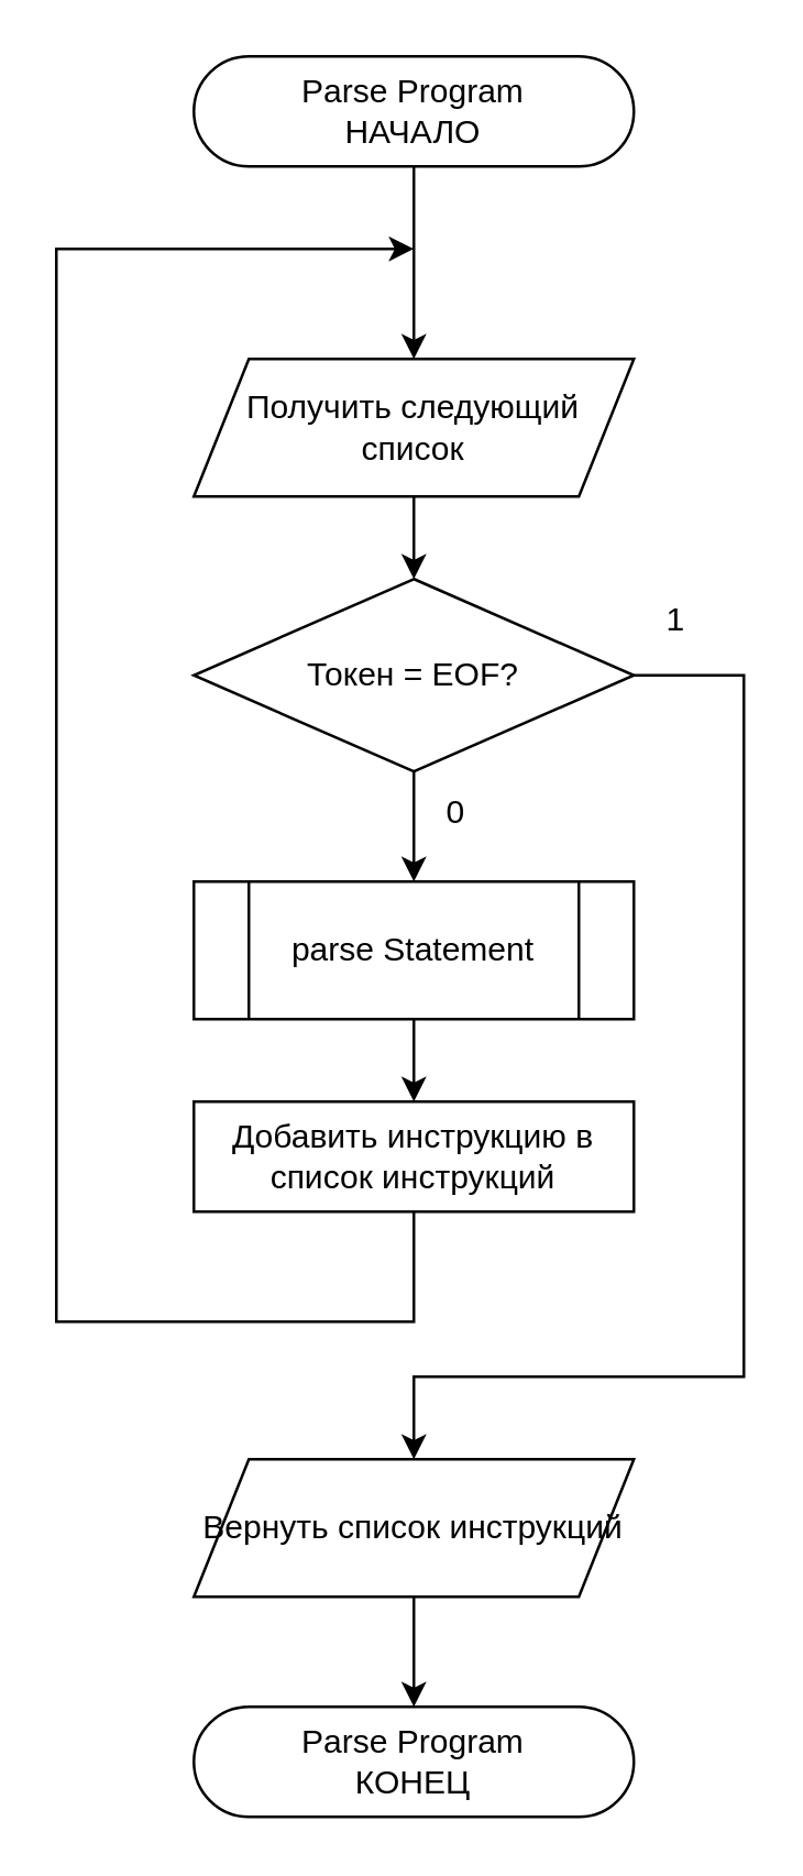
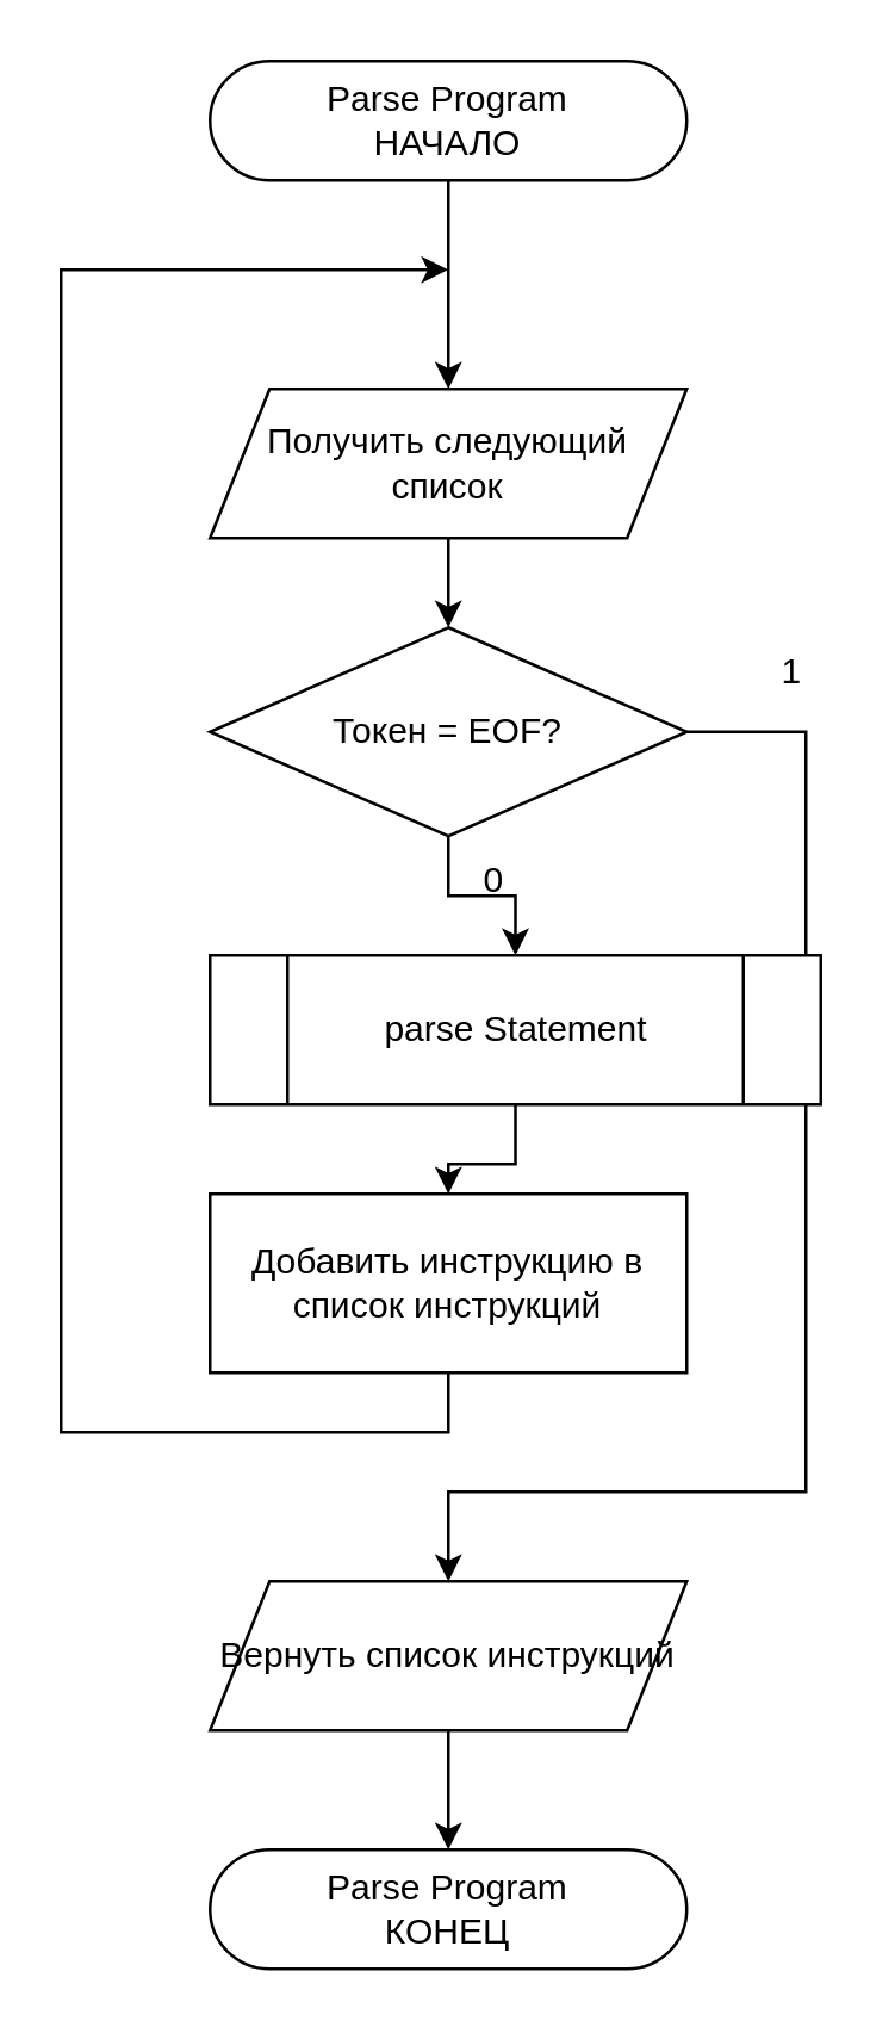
  <mxCell id="0" />
  <mxCell id="1" parent="0" />
  <mxCell id="2" value="" style="edgeStyle=orthogonalEdgeStyle;rounded=0;orthogonalLoop=1;jettySize=auto;html=1;" edge="1" parent="1" source="3" target="5"><mxGeometry relative="1" as="geometry" /></mxCell>
  <mxCell id="3" value="Parse Program&lt;br&gt;НАЧАЛО" style="rounded=1;whiteSpace=wrap;html=1;arcSize=50;" vertex="1" parent="1"><mxGeometry x="70" y="20" width="160" height="40" as="geometry" /></mxCell>
  <mxCell id="4" style="edgeStyle=orthogonalEdgeStyle;rounded=0;orthogonalLoop=1;jettySize=auto;html=1;exitX=0.5;exitY=1;exitDx=0;exitDy=0;entryX=0.5;entryY=0;entryDx=0;entryDy=0;" edge="1" parent="1" source="5" target="8"><mxGeometry relative="1" as="geometry" /></mxCell>
  <mxCell id="5" value="Получить следующий список" style="shape=parallelogram;perimeter=parallelogramPerimeter;whiteSpace=wrap;html=1;fixedSize=1;" vertex="1" parent="1"><mxGeometry x="70" y="130" width="160" height="50" as="geometry" /></mxCell>
  <mxCell id="6" style="edgeStyle=orthogonalEdgeStyle;rounded=0;orthogonalLoop=1;jettySize=auto;html=1;entryX=0.5;entryY=0;entryDx=0;entryDy=0;" edge="1" parent="1" source="8" target="10"><mxGeometry relative="1" as="geometry" /></mxCell>
  <mxCell id="7" style="edgeStyle=orthogonalEdgeStyle;rounded=0;orthogonalLoop=1;jettySize=auto;html=1;exitX=1;exitY=0.5;exitDx=0;exitDy=0;entryX=0.5;entryY=0;entryDx=0;entryDy=0;" edge="1" parent="1" source="8" target="17"><mxGeometry relative="1" as="geometry"><mxPoint x="150" y="530" as="targetPoint" /><Array as="points"><mxPoint x="270" y="245" /><mxPoint x="270" y="500" /><mxPoint x="150" y="500" /></Array></mxGeometry></mxCell>
  <mxCell id="8" value="Токен = EOF?" style="rhombus;whiteSpace=wrap;html=1;" vertex="1" parent="1"><mxGeometry x="70" y="210" width="160" height="70" as="geometry" /></mxCell>
  <mxCell id="9" value="" style="edgeStyle=orthogonalEdgeStyle;rounded=0;orthogonalLoop=1;jettySize=auto;html=1;" edge="1" parent="1" source="10" target="13"><mxGeometry relative="1" as="geometry" /></mxCell>
- <mxCell id="10" value="parse Statement" style="verticalLabelPosition=middle;verticalAlign=middle;html=1;shape=process;whiteSpace=wrap;rounded=0;size=0.125;arcSize=6;labelPosition=center;align=center;" vertex="1" parent="1"><mxGeometry x="70" y="320" width="160" height="50" as="geometry" /></mxCell>
+ <mxCell id="10" value="parse Statement" style="verticalLabelPosition=middle;verticalAlign=middle;html=1;shape=process;whiteSpace=wrap;rounded=0;size=0.125;arcSize=6;labelPosition=center;align=center;" vertex="1" parent="1"><mxGeometry x="70" y="320" width="205" height="50" as="geometry" /></mxCell>
  <mxCell id="11" value="0" style="text;html=1;align=center;verticalAlign=middle;resizable=0;points=[];autosize=1;strokeColor=none;fillColor=none;" vertex="1" parent="1"><mxGeometry x="150" y="280" width="30" height="30" as="geometry" /></mxCell>
  <mxCell id="12" style="edgeStyle=orthogonalEdgeStyle;rounded=0;orthogonalLoop=1;jettySize=auto;html=1;exitX=0.5;exitY=1;exitDx=0;exitDy=0;" edge="1" parent="1" source="13"><mxGeometry relative="1" as="geometry"><mxPoint x="150" y="90" as="targetPoint" /><Array as="points"><mxPoint x="150" y="480" /><mxPoint x="20" y="480" /><mxPoint x="20" y="90" /></Array></mxGeometry></mxCell>
- <mxCell id="13" value="Добавить инструкцию в список инструкций" style="rounded=0;whiteSpace=wrap;html=1;" vertex="1" parent="1"><mxGeometry x="70" y="400" width="160" height="40" as="geometry" /></mxCell>
+ <mxCell id="13" value="Добавить инструкцию в список инструкций" style="rounded=0;whiteSpace=wrap;html=1;" vertex="1" parent="1"><mxGeometry x="70" y="400" width="160" height="60" as="geometry" /></mxCell>
  <mxCell id="14" value="Parse Program&lt;br&gt;КОНЕЦ" style="rounded=1;whiteSpace=wrap;html=1;arcSize=50;" vertex="1" parent="1"><mxGeometry x="70" y="620" width="160" height="40" as="geometry" /></mxCell>
- <mxCell id="15" value="1" style="text;html=1;align=center;verticalAlign=middle;resizable=0;points=[];autosize=1;strokeColor=none;fillColor=none;" vertex="1" parent="1"><mxGeometry x="230" y="210" width="30" height="30" as="geometry" /></mxCell>
+ <mxCell id="15" value="1" style="text;html=1;align=center;verticalAlign=middle;resizable=0;points=[];autosize=1;strokeColor=none;fillColor=none;" vertex="1" parent="1"><mxGeometry x="250" y="210" width="30" height="30" as="geometry" /></mxCell>
  <mxCell id="16" style="edgeStyle=orthogonalEdgeStyle;rounded=0;orthogonalLoop=1;jettySize=auto;html=1;exitX=0.5;exitY=1;exitDx=0;exitDy=0;entryX=0.5;entryY=0;entryDx=0;entryDy=0;" edge="1" parent="1" source="17" target="14"><mxGeometry relative="1" as="geometry" /></mxCell>
  <mxCell id="17" value="Вернуть список инструкций" style="shape=parallelogram;perimeter=parallelogramPerimeter;whiteSpace=wrap;html=1;fixedSize=1;" vertex="1" parent="1"><mxGeometry x="70" y="530" width="160" height="50" as="geometry" /></mxCell>
